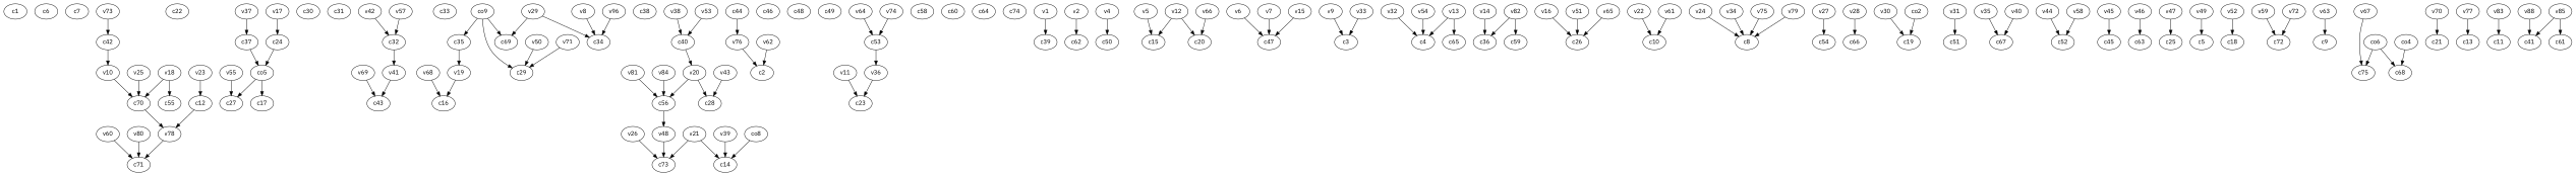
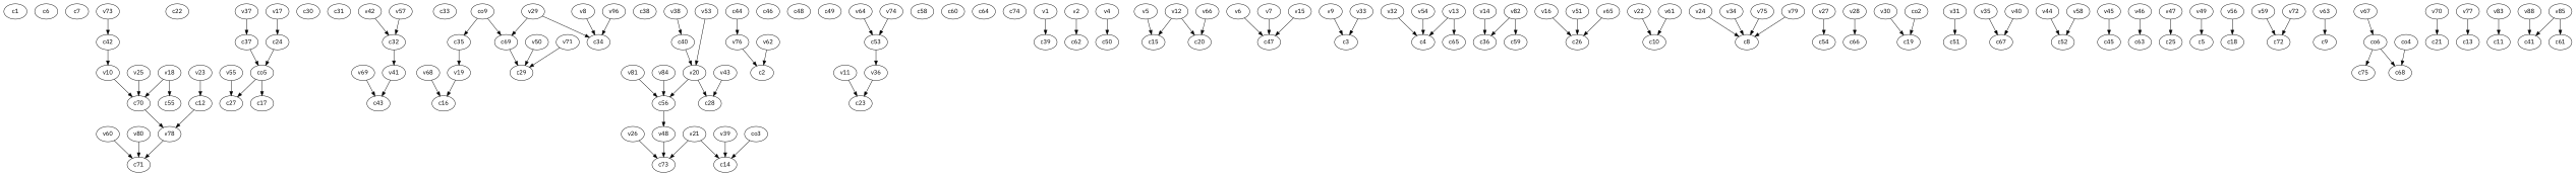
  strict digraph {
    fontname="IBM Plex Sans"
    node [fontname="IBM Plex Sans"]
    edge [fontname="IBM Plex Sans" weight=1]
    c1
    c6
    c7
    c12
    v78
    c71
    c22
    c24
    co5
    c27
    c17
    c30
    c31
    c32
    v41
    c43
    c33
    c35
    v19
    c16
    c37
    c38
    c40
    v20
    c56
    c28
    c42
    v10
    c70
    c44
    v76
    c2
    c46
    c48
    c49
    c53
    v36
    c23
    v48
    c73
    c58
    c60
    c64
    c74
    v1
    c39
    v2
    c62
    v4
    c50
    v5
    c15
    v6
    c47
    v7
    v8
    c34
    v9
    c3
    v11
    v12
    c20
    v13
    c4
    c65
    v14
    c36
    v15
    v16
    c26
    v17
    v18
    c55
    v21
    c14
    v22
    c10
    v23
    v24
    c8
    v25
    v26
    v27
    c54
    v28
    c66
    v29
    c69
    v30
    c19
    v31
    c51
    v32
    v33
    v34
    v35
    c67
    v37
    v38
    v39
    v40
    v42
    v43
    v44
    c52
    v45
    c45
    v46
    c63
    v47
    c25
    v49
    c5
    v50
    c29
    v51
-   v52
+   v52 [label=v56]
    c18
    v53
    v54
    v55
    n122 [label=v96]
    v57
    v58
    v59
    c72
    v60
    v61
    v62
    v63
    c9
    v64
    v65
    v66
    v67
    c75
    v68
    v69
    v70
    c21
    v71
    v72
    v73
    v74
    v75
    v77
    c13
    v79
    v80
    v81
    v82
    c59
    v83
    c11
    v84
    v85
    c41
    c61
    n159 [label=v88]
    n160 [label=co9]
    co2
-   co3 [label=co8]
+   co3
    co4
    c68
    co6
    c12 -> v78
    v78 -> c71
    c24 -> co5
    co5 -> c27
    co5 -> c17
    c32 -> v41
    v41 -> c43
    c35 -> v19
    v19 -> c16
    c37 -> co5
    c40 -> v20
    v20 -> c56
    v20 -> c28
    c56 -> v48
    c42 -> v10
    v10 -> c70
    c70 -> v78
    c44 -> v76
    v76 -> c2
    c53 -> v36
    v36 -> c23
    v48 -> c73
    v1 -> c39
    v2 -> c62
    v4 -> c50
    v5 -> c15
    v6 -> c47
    v7 -> c47
    v8 -> c34
    v9 -> c3
    v11 -> c23
    v12 -> c15
    v12 -> c20
    v13 -> c4
    v13 -> c65
    v14 -> c36
    v15 -> c47
    v16 -> c26
    v17 -> c24
    v18 -> c70
    v18 -> c55
    v21 -> c73
    v21 -> c14
    v22 -> c10
    v23 -> c12
    v24 -> c8
    v25 -> c70
    v26 -> c73
    v27 -> c54
    v28 -> c66
    v29 -> c34
    v29 -> c69
    v30 -> c19
    v31 -> c51
    v32 -> c4
    v33 -> c3
    v34 -> c8
    v35 -> c67
    v37 -> c37
    v38 -> c40
    v39 -> c14
    v40 -> c67
    v42 -> c32
    v43 -> c28
    v44 -> c52
    v45 -> c45
    v46 -> c63
    v47 -> c25
    v49 -> c5
    v50 -> c29
    v51 -> c26
    v52 -> c18
-   v53 -> c40
+   v53 -> v20
    v54 -> c4
    v55 -> c27
    n122 -> c34
    v57 -> c32
    v58 -> c52
    v59 -> c72
    v60 -> c71
    v61 -> c10
    v62 -> c2
    v63 -> c9
    v64 -> c53
    v65 -> c26
    v66 -> c20
-   v67 -> c75
+   v67 -> co6
    v68 -> c16
    v69 -> c43
    v70 -> c21
    v71 -> c29
    v72 -> c72
    v73 -> c42
    v74 -> c53
    v75 -> c8
    v77 -> c13
    v79 -> c8
    v80 -> c71
    v81 -> c56
    v82 -> c36
    v82 -> c59
    v83 -> c11
    v84 -> c56
    v85 -> c41
    v85 -> c61
    n159 -> c41
    n160 -> c35
    n160 -> c69
-   n160 -> c29
+   c69 -> c29
    co2 -> c19
    co3 -> c14
    co4 -> c68
    co6 -> c75
    co6 -> c68
  }
